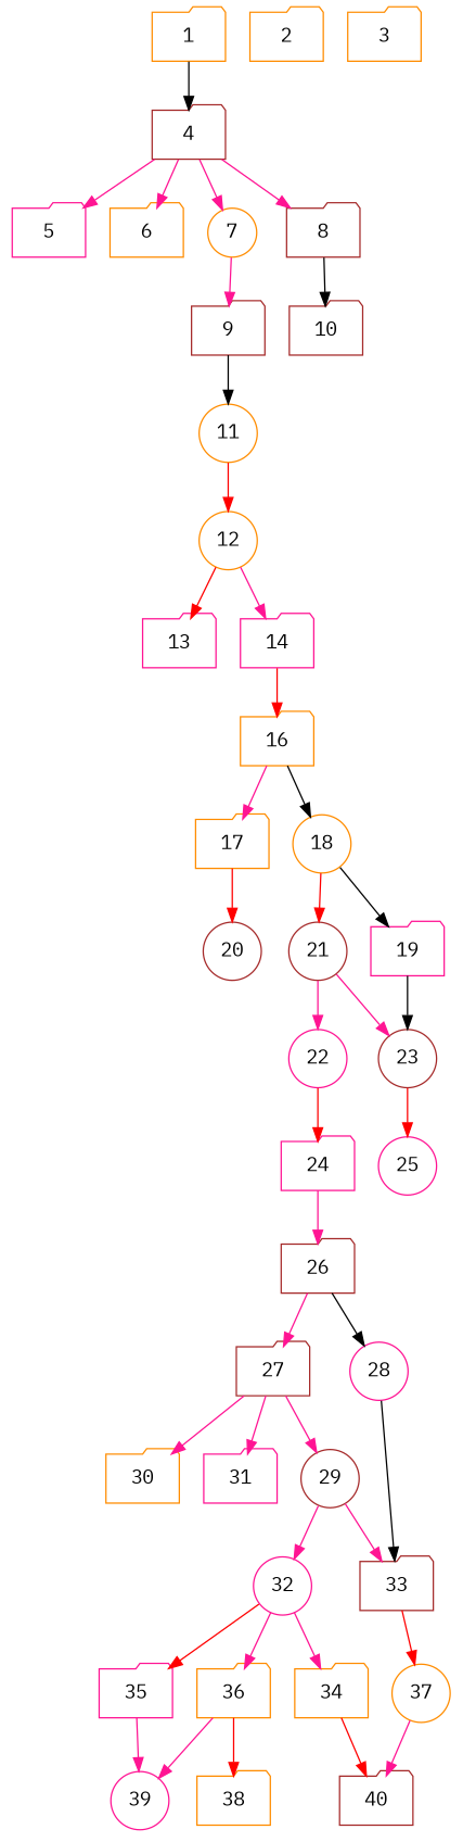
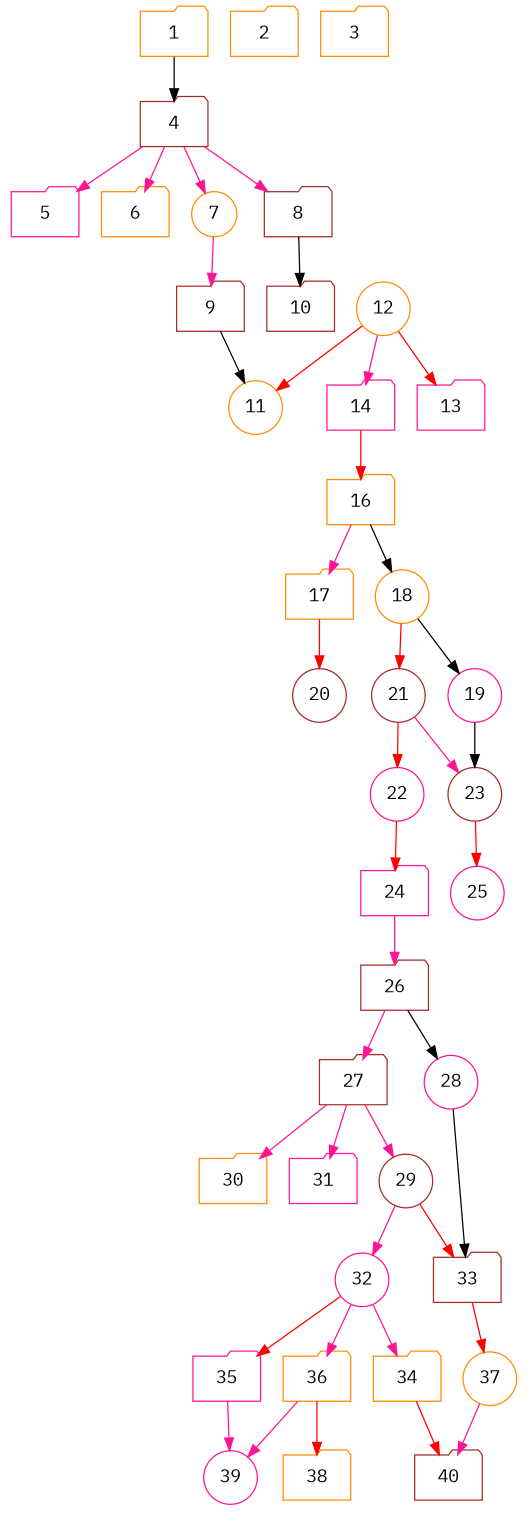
  digraph {
    fontname="IBM Plex Mono"
    node [alpha=0.12 color=darkorange fontname="IBM Plex Mono" shape=folder]
    edge [color=deeppink fontname="IBM Plex Mono"]
    1 [alpha=0.05 expect_size=46481408]
    4 [alpha=0.10 color=brown expect_size=15788032]
    5 [color=deeppink expect_size=19401728]
    6 [alpha=0.14 expect_size=17396736]
    7 [alpha=0.16 expect_size=19879936 shape=circle]
    8 [alpha=0.06 color=brown expect_size=31171584]
    9 [color=brown expect_size=46223360]
    10 [alpha=0.11 color=brown expect_size=34471936]
    2 [expect_size=29796352]
    3 [alpha=0.17 expect_size=11972608]
    11 [alpha=0.17 expect_size=25816064 shape=circle]
    12 [alpha=0.09 expect_size=36782080 shape=circle]
    13 [alpha=0.20 color=deeppink expect_size=16875520]
    14 [alpha=0.09 color=deeppink expect_size=10497024]
    16 [alpha=0.03 expect_size=17032192]
    17 [alpha=0.04 expect_size=50056192]
    18 [alpha=0.01 expect_size=41338880 shape=circle]
    20 [alpha=0.00 color=brown expect_size=35463168 shape=circle]
-   19 [alpha=0.17 color=deeppink expect_size=7349248]
+   19 [alpha=0.17 color=deeppink expect_size=7349248 shape=circle]
    21 [alpha=0.01 color=brown expect_size=13533184 shape=circle]
    23 [alpha=0.06 color=brown expect_size=27568128 shape=circle]
    22 [color=deeppink expect_size=6955008 shape=circle]
    25 [alpha=0.08 color=deeppink expect_size=47757312 shape=circle]
    24 [alpha=0.04 color=deeppink expect_size=26892288]
    26 [alpha=0.17 color=brown expect_size=30100480]
    27 [alpha=0.13 color=brown expect_size=36853760]
    28 [alpha=0.19 color=deeppink expect_size=47374336 shape=circle]
    29 [alpha=0.03 color=brown expect_size=49001472 shape=circle]
    30 [alpha=0.20 expect_size=42924032]
    31 [alpha=0.05 color=deeppink expect_size=43914240]
    33 [alpha=0.06 color=brown expect_size=26624000]
    32 [alpha=0.03 color=deeppink expect_size=46024704 shape=circle]
    34 [expect_size=39627776]
    35 [alpha=0.10 color=deeppink expect_size=48397312]
    36 [alpha=0.13 expect_size=19905536]
    37 [alpha=0.15 expect_size=13491200 shape=circle]
    40 [alpha=0.02 color=brown expect_size=50203648]
    39 [alpha=0.11 color=deeppink expect_size=42372096 shape=circle]
    38 [alpha=0.13 expect_size=43794432]
    1 -> 4 [color=black]
    4 -> 5
    4 -> 6
    4 -> 7
    4 -> 8
    7 -> 9
    8 -> 10 [color=black]
    9 -> 11 [color=black]
-   11 -> 12 [color=red]
+   12 -> 11 [color=red]
    12 -> 13 [color=red]
    12 -> 14
    14 -> 16 [color=red]
    16 -> 17
    16 -> 18 [color=black]
    17 -> 20 [color=red]
    18 -> 19 [color=black]
    18 -> 21 [color=red]
    19 -> 23 [color=black]
    21 -> 23
-   21 -> 22
+   21 -> 22 [color=red]
    23 -> 25 [color=red]
    22 -> 24 [color=red]
    24 -> 26
    26 -> 27
    26 -> 28 [color=black]
    27 -> 29
    27 -> 30
    27 -> 31
    28 -> 33 [color=black]
-   29 -> 33
+   29 -> 33 [color=red]
    29 -> 32
    33 -> 37 [color=red]
    32 -> 34
    32 -> 35 [color=red]
    32 -> 36
    34 -> 40 [color=red]
    35 -> 39
    36 -> 39
    36 -> 38 [color=red]
    37 -> 40
  }
